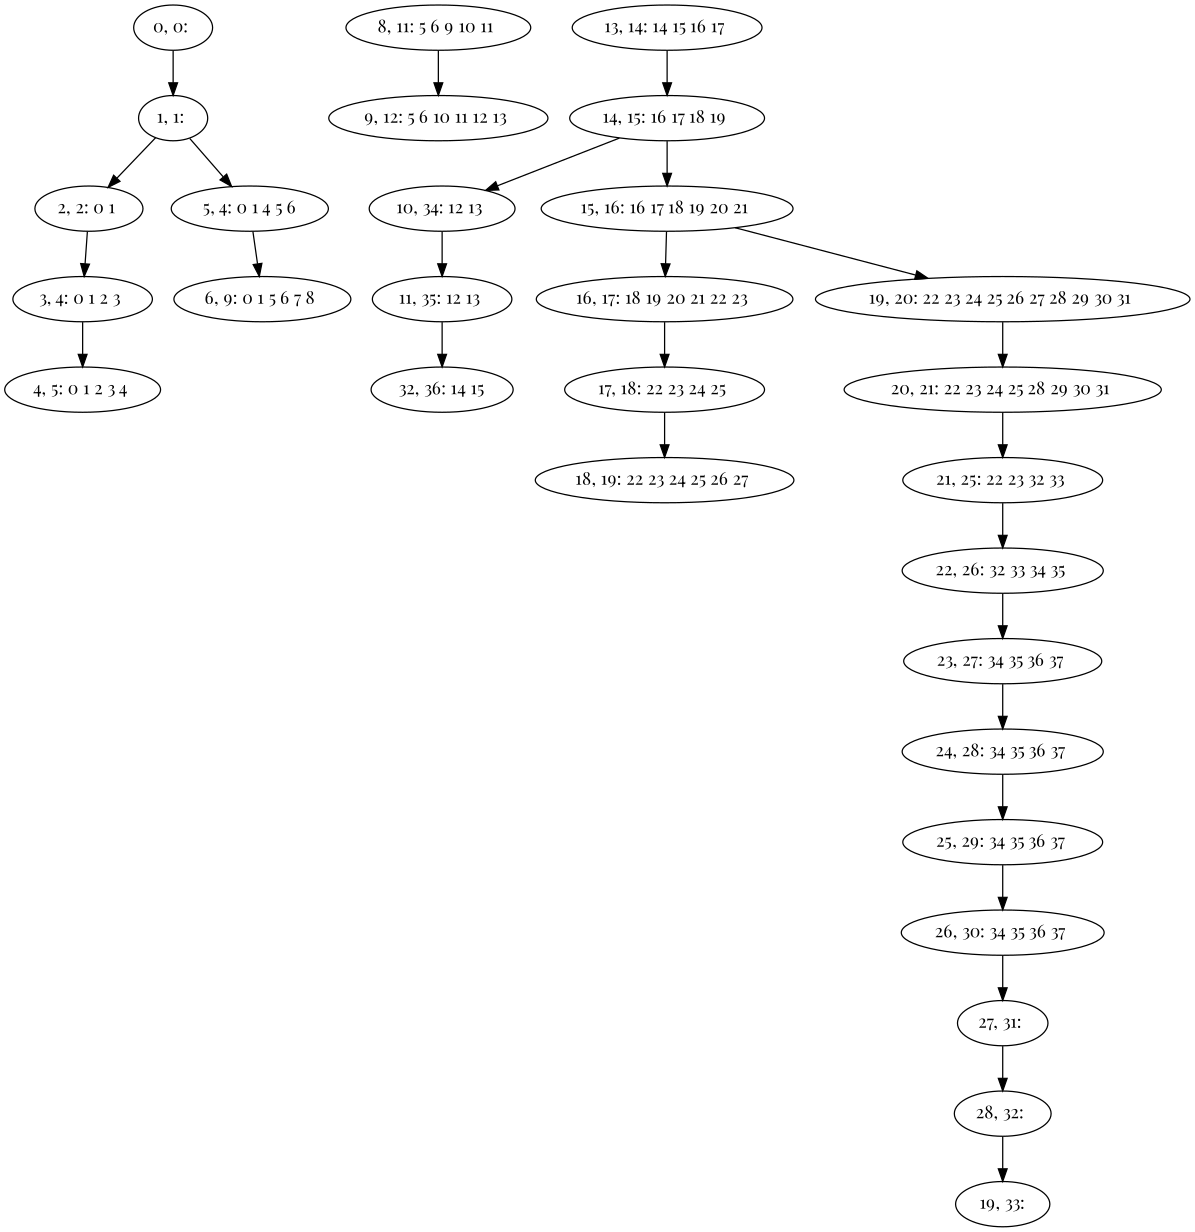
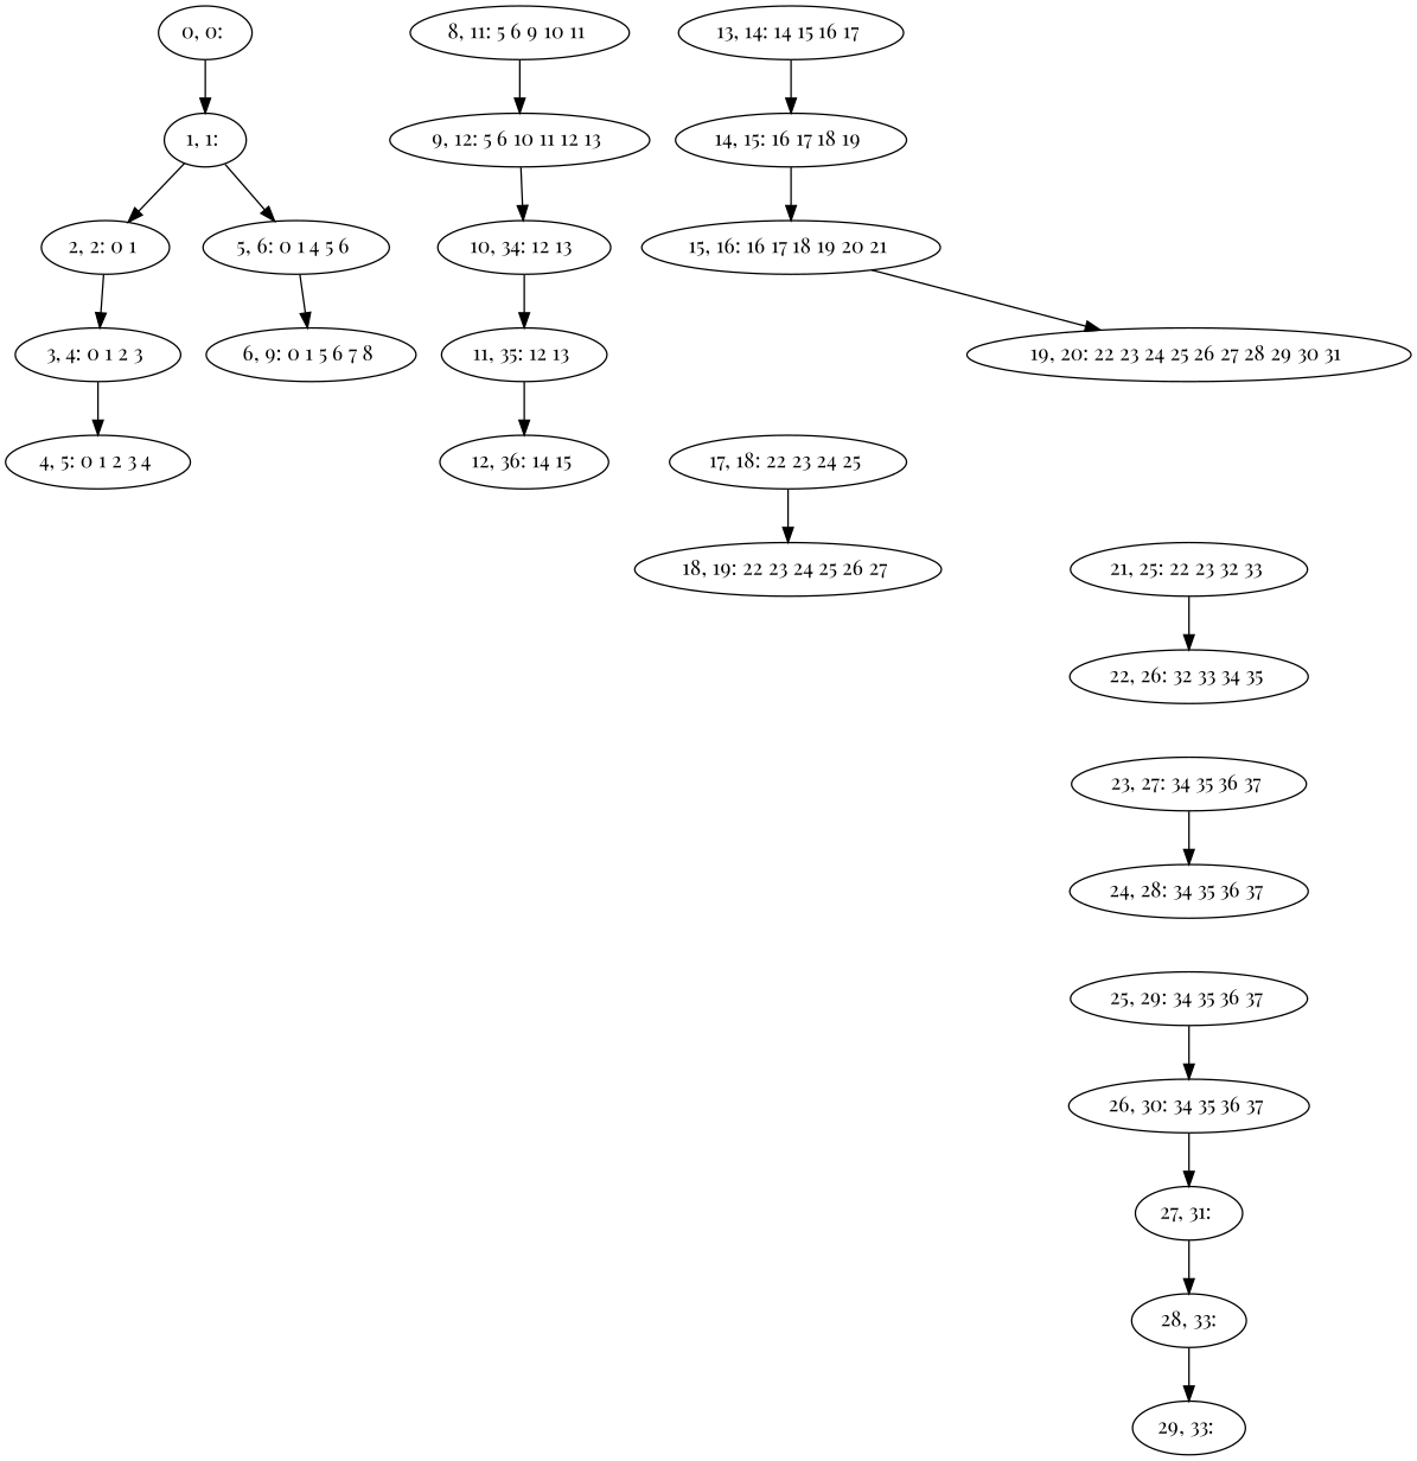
  digraph {
    fontname="Playfair Display"
    node [fontname="Playfair Display"]
    edge [fontname="Playfair Display"]
    n1 [label="0, 0: "]
    n2 [label="1, 1: "]
    n3 [label="2, 2: 0 1 "]
-   n4 [label="5, 4: 0 1 4 5 6"]
+   n4 [label="5, 6: 0 1 4 5 6 "]
    n5 [label="3, 4: 0 1 2 3 "]
    n6 [label="4, 5: 0 1 2 3 4 "]
    n7 [label="6, 9: 0 1 5 6 7 8 "]
    n8 [label="8, 11: 5 6 9 10 11 "]
    n9 [label="9, 12: 5 6 10 11 12 13 "]
    n10 [label="10, 34: 12 13 "]
    n11 [label="11, 35: 12 13 "]
-   n12 [label="32, 36: 14 15"]
+   n12 [label="12, 36: 14 15 "]
    n13 [label="13, 14: 14 15 16 17 "]
    n14 [label="14, 15: 16 17 18 19 "]
    n15 [label="15, 16: 16 17 18 19 20 21 "]
-   n16 [label="16, 17: 18 19 20 21 22 23 "]
    n17 [label="19, 20: 22 23 24 25 26 27 28 29 30 31 "]
    n18 [label="17, 18: 22 23 24 25 "]
    n19 [label="18, 19: 22 23 24 25 26 27 "]
-   n20 [label="20, 21: 22 23 24 25 28 29 30 31 "]
    n21 [label="21, 25: 22 23 32 33 "]
    n22 [label="22, 26: 32 33 34 35 "]
    n23 [label="23, 27: 34 35 36 37 "]
    n24 [label="24, 28: 34 35 36 37 "]
    n25 [label="25, 29: 34 35 36 37 "]
    n26 [label="26, 30: 34 35 36 37 "]
    n27 [label="27, 31: "]
-   n28 [label="28, 32: "]
-   n29 [label="19, 33:"]
+   n28 [label="28, 33:"]
+   n29 [label="29, 33: "]
    n1 -> n2
    n2 -> n3
    n2 -> n4
    n3 -> n5
    n4 -> n7
    n5 -> n6
    n8 -> n9
-   n14 -> n10
+   n9 -> n10
    n10 -> n11
    n11 -> n12
    n13 -> n14
    n14 -> n15
-   n15 -> n16
    n15 -> n17
-   n16 -> n18
-   n17 -> n20
    n18 -> n19
-   n20 -> n21
    n21 -> n22
-   n22 -> n23
    n23 -> n24
-   n24 -> n25
    n25 -> n26
    n26 -> n27
    n27 -> n28
    n28 -> n29
  }
